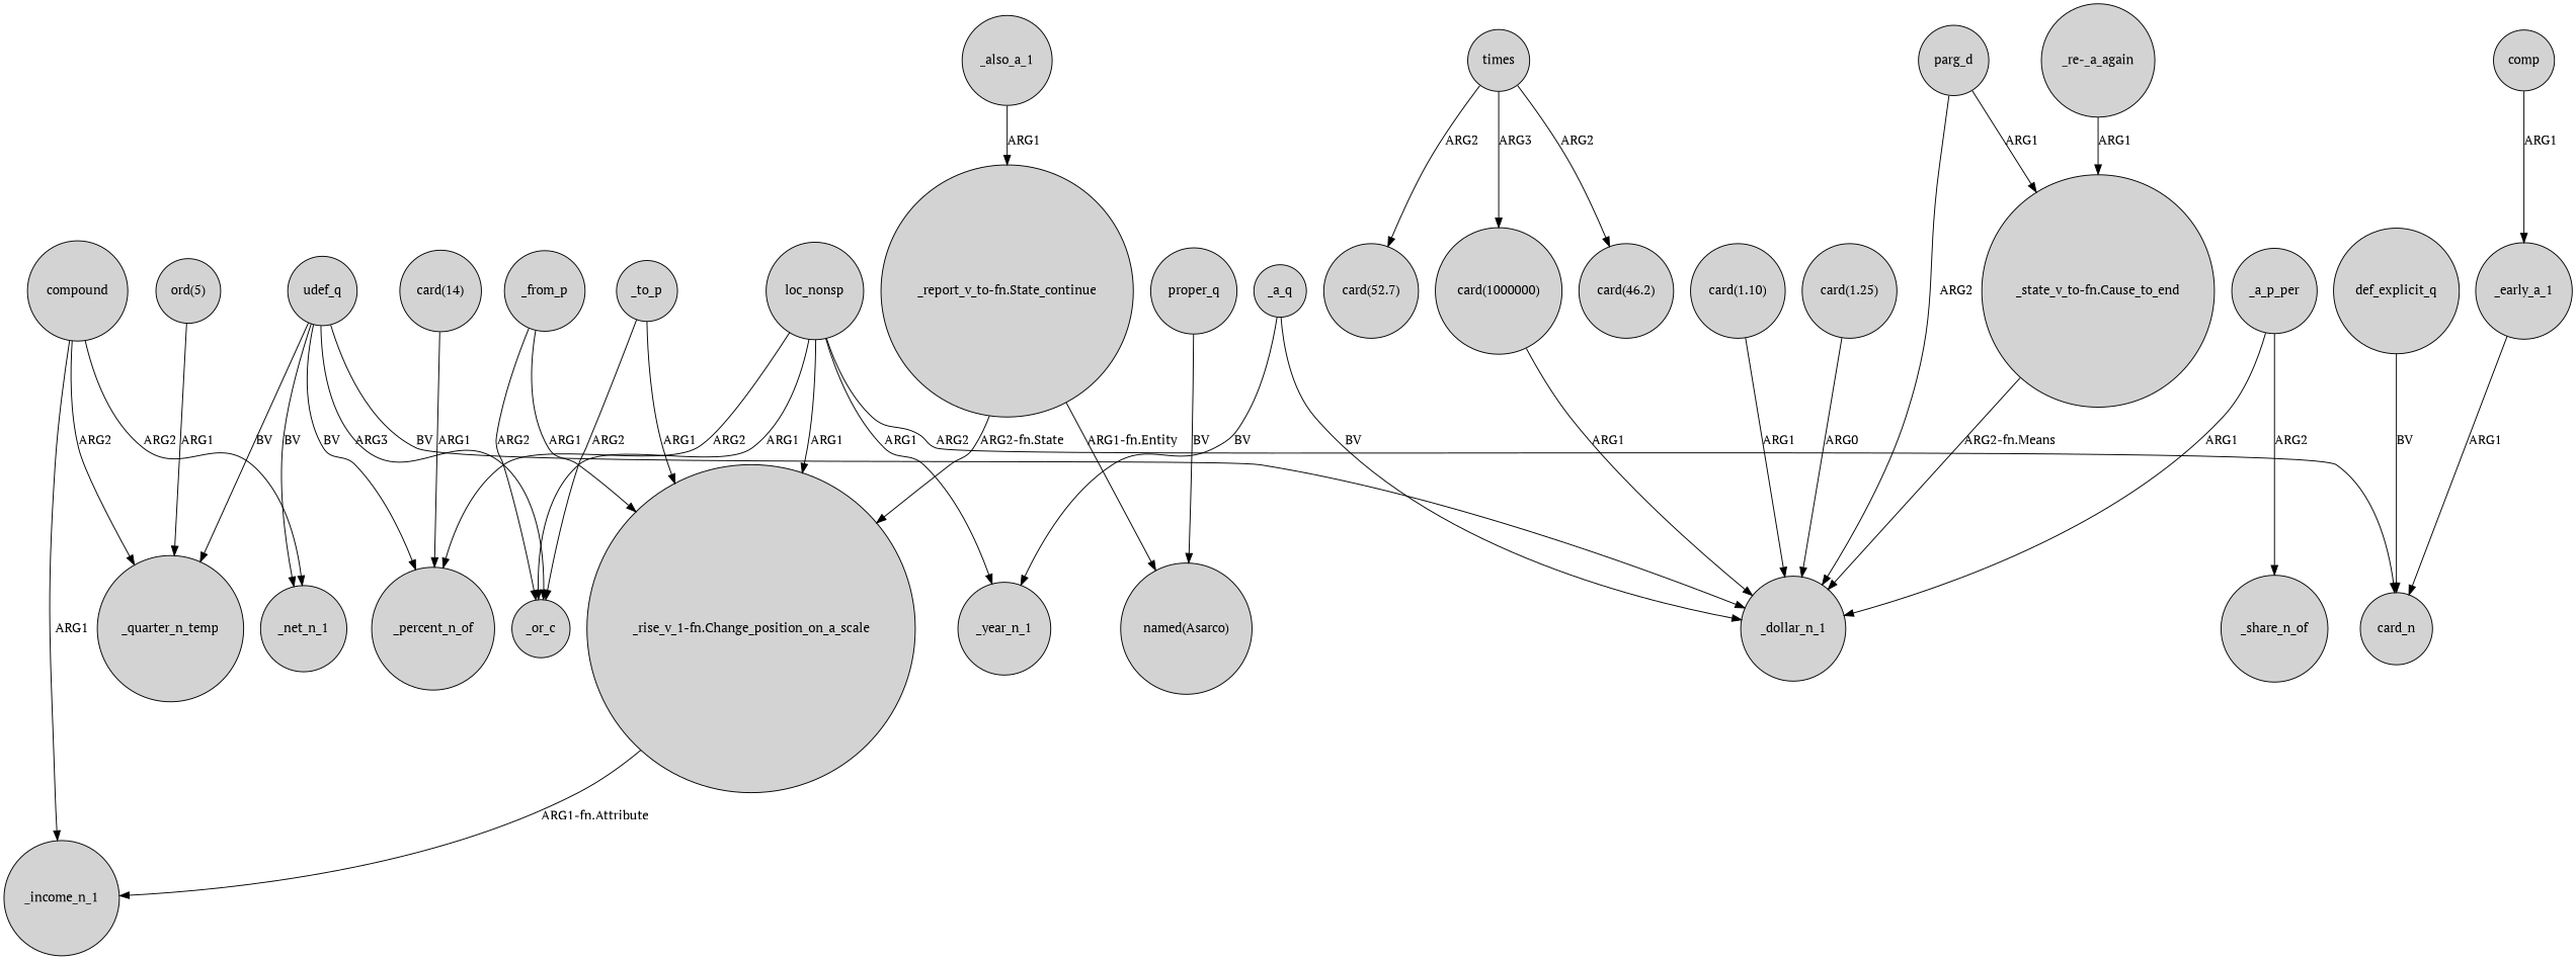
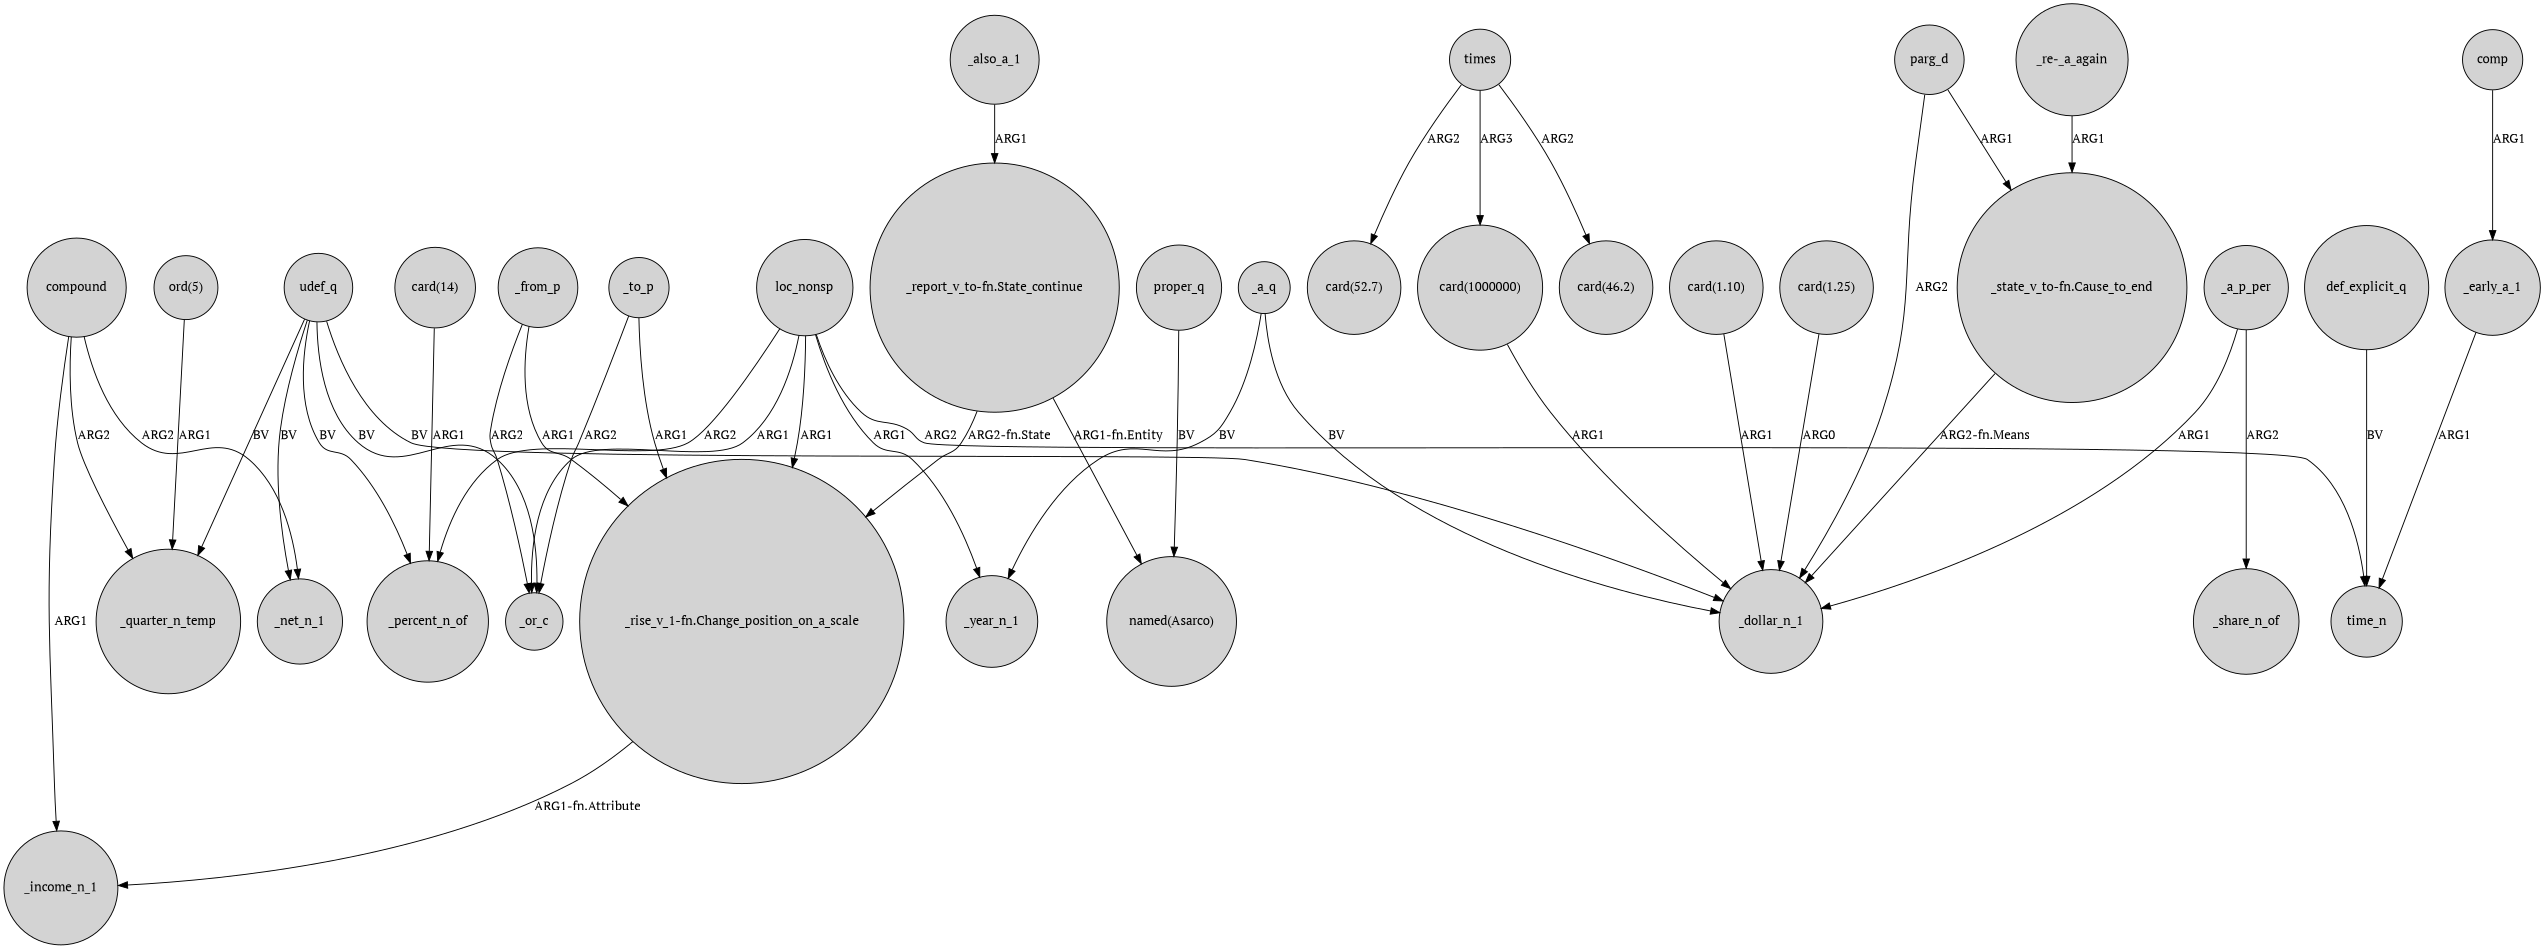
  digraph {
    fontname="PT Serif"
    node [fontname="PT Serif" shape=circle style=filled]
    edge [fontname="PT Serif"]
    _early_a_1
-   time_n [label=card_n]
+   time_n
    parg_d
    _dollar_n_1
    "_state_v_to-fn.Cause_to_end"
    _to_p
    _or_c
    "_rise_v_1-fn.Change_position_on_a_scale"
    _income_n_1
    _also_a_1
    "_report_v_to-fn.State_continue"
    "named(Asarco)"
    _a_q
    _year_n_1
    n15 [label="ord(5)"]
    _quarter_n_temp
    compound
    _net_n_1
    udef_q
    _percent_n_of
    loc_nonsp
    times
    "card(1000000)"
    "card(52.7)"
    "card(46.2)"
    comp
    _a_p_per
    _share_n_of
    "card(14)"
    "_re-_a_again"
    "card(1.10)"
    _from_p
    proper_q
    def_explicit_q
    "card(1.25)"
    _early_a_1 -> time_n [label=ARG1]
    parg_d -> _dollar_n_1 [label=ARG2]
    parg_d -> "_state_v_to-fn.Cause_to_end" [label=ARG1]
    "_state_v_to-fn.Cause_to_end" -> _dollar_n_1 [label="ARG2-fn.Means"]
    _to_p -> _or_c [label=ARG2]
    _to_p -> "_rise_v_1-fn.Change_position_on_a_scale" [label=ARG1]
    "_rise_v_1-fn.Change_position_on_a_scale" -> _income_n_1 [label="ARG1-fn.Attribute"]
    _also_a_1 -> "_report_v_to-fn.State_continue" [label=ARG1]
    "_report_v_to-fn.State_continue" -> "_rise_v_1-fn.Change_position_on_a_scale" [label="ARG2-fn.State"]
    "_report_v_to-fn.State_continue" -> "named(Asarco)" [label="ARG1-fn.Entity"]
    _a_q -> _dollar_n_1 [label=BV]
    _a_q -> _year_n_1 [label=BV]
    n15 -> _quarter_n_temp [label=ARG1]
    compound -> _income_n_1 [label=ARG1]
    compound -> _quarter_n_temp [label=ARG2]
    compound -> _net_n_1 [label=ARG2]
    udef_q -> _dollar_n_1 [label=BV]
-   udef_q -> _or_c [label=ARG3]
+   udef_q -> _or_c [label=BV]
    udef_q -> _quarter_n_temp [label=BV]
    udef_q -> _net_n_1 [label=BV]
    udef_q -> _percent_n_of [label=BV]
    loc_nonsp -> time_n [label=ARG2]
    loc_nonsp -> _or_c [label=ARG1]
    loc_nonsp -> "_rise_v_1-fn.Change_position_on_a_scale" [label=ARG1]
    loc_nonsp -> _year_n_1 [label=ARG1]
    loc_nonsp -> _percent_n_of [label=ARG2]
    times -> "card(1000000)" [label=ARG3]
    times -> "card(52.7)" [label=ARG2]
    times -> "card(46.2)" [label=ARG2]
    "card(1000000)" -> _dollar_n_1 [label=ARG1]
    comp -> _early_a_1 [label=ARG1]
    _a_p_per -> _dollar_n_1 [label=ARG1]
    _a_p_per -> _share_n_of [label=ARG2]
    "card(14)" -> _percent_n_of [label=ARG1]
    "_re-_a_again" -> "_state_v_to-fn.Cause_to_end" [label=ARG1]
    "card(1.10)" -> _dollar_n_1 [label=ARG1]
    _from_p -> _or_c [label=ARG2]
    _from_p -> "_rise_v_1-fn.Change_position_on_a_scale" [label=ARG1]
    proper_q -> "named(Asarco)" [label=BV]
    def_explicit_q -> time_n [label=BV]
    "card(1.25)" -> _dollar_n_1 [label=ARG0]
  }
